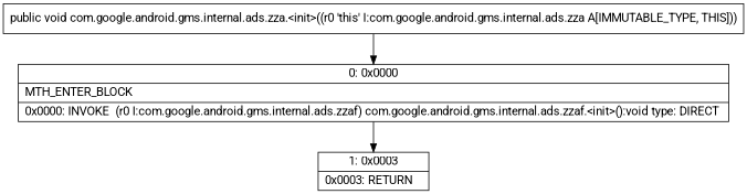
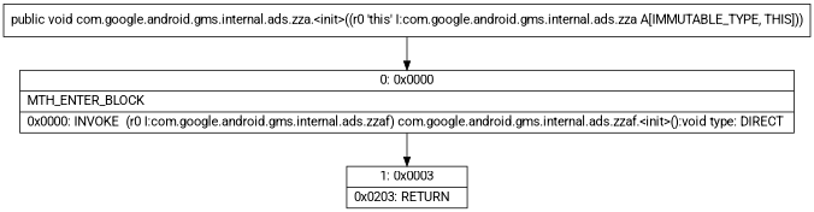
  digraph {
    fontname=Roboto
    node [shape=record fontname=Roboto]
    edge [fontname=Roboto]
    n1 [label="{0\:\ 0x0000|MTH_ENTER_BLOCK\l|0x0000: INVOKE  (r0 I:com.google.android.gms.internal.ads.zzaf) com.google.android.gms.internal.ads.zzaf.\<init\>():void type: DIRECT \l}"]
-   n2 [label="{1\:\ 0x0003|0x0003: RETURN   \l}"]
+   n2 [label="{1\:\ 0x0003|0x0203: RETURN   \l}"]
    n3 [label="{public void com.google.android.gms.internal.ads.zza.\<init\>((r0 'this' I:com.google.android.gms.internal.ads.zza A[IMMUTABLE_TYPE, THIS])) }"]
    n1 -> n2
    n3 -> n1
  }
